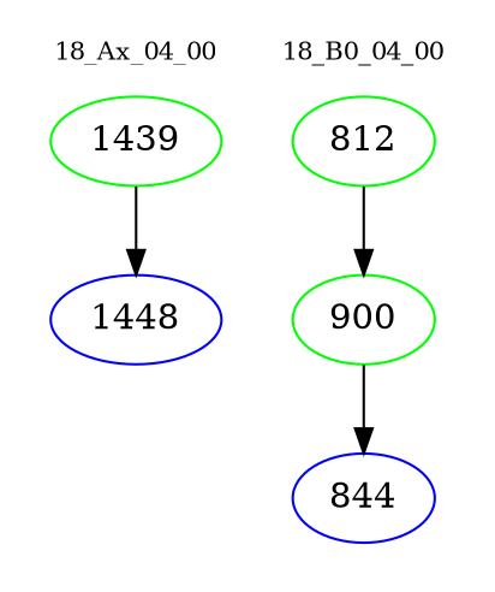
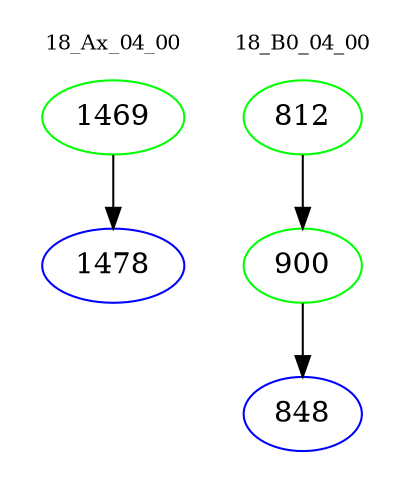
  digraph {
    node [color=green]
    edge [color=black]
-   n1 [label=1439]
-   n2 [color=blue label=1448]
+   n1 [label=1469]
+   n2 [color=blue label=1478]
    n3 [label=812]
    n4 [label=900]
-   n5 [color=blue label=844]
+   n5 [color=blue label=848]
    subgraph cluster_1 {
      color=white
      fontsize=10
      label="18_Ax_04_00"
      n1
      n2
    }
    subgraph cluster_2 {
      color=white
      fontsize=10
      label="18_B0_04_00"
      n3
      n4
      n5
    }
    n1 -> n2
    n3 -> n4
    n4 -> n5
  }
